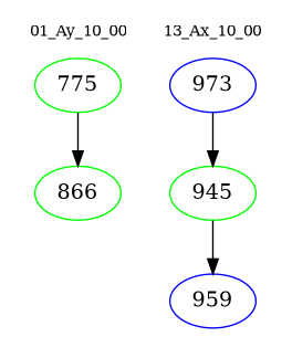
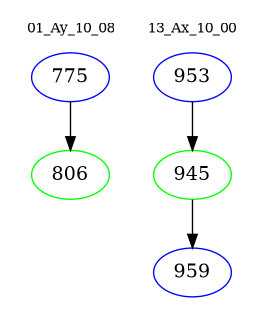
  digraph {
    node [color=green]
    edge [color=black]
-   n1 [label=775]
-   n2 [label=866]
-   n3 [color=blue label=973]
+   n1 [color=blue label=775]
+   n2 [label=806]
+   n3 [color=blue label=953]
    n4 [label=945]
    n5 [color=blue label=959]
    subgraph cluster_1 {
      color=white
      fontsize=10
-     label="01_Ay_10_00"
+     label="01_Ay_10_08"
      n1
      n2
    }
    subgraph cluster_2 {
      color=white
      fontsize=10
      label="13_Ax_10_00"
      n3
      n4
      n5
    }
    n1 -> n2
    n3 -> n4
    n4 -> n5
  }
